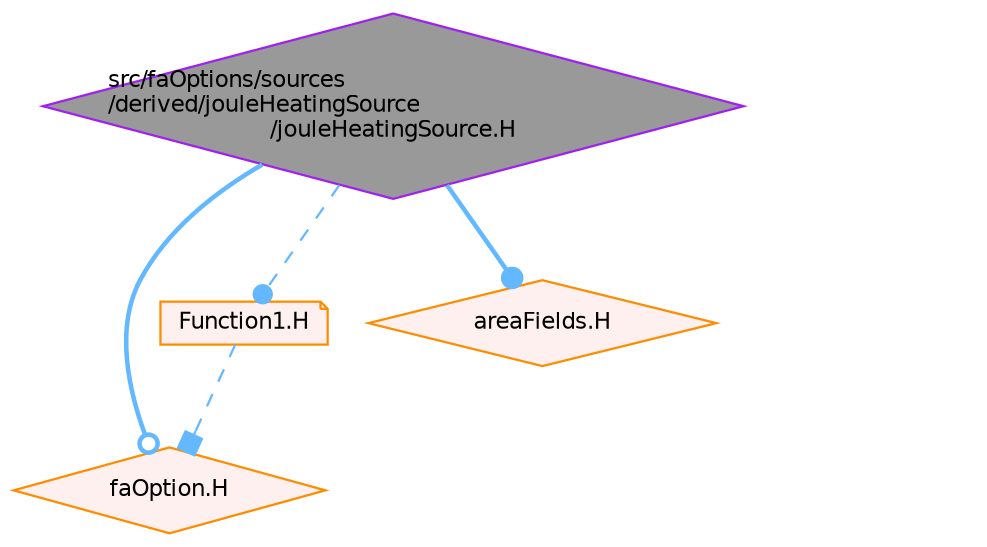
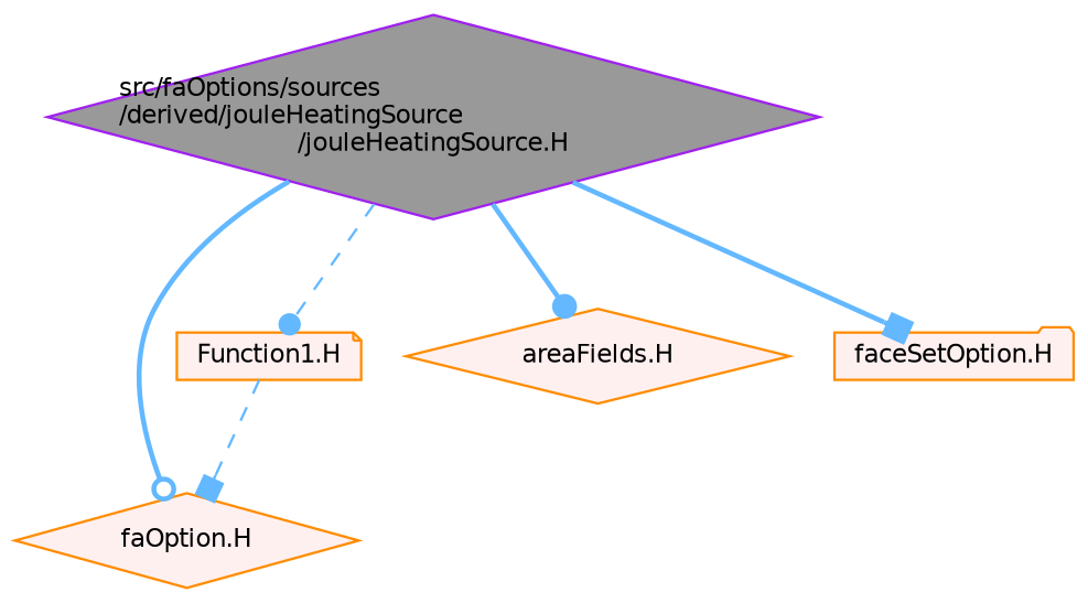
  digraph {
    node [color=darkorange fillcolor="#FFF0F0" fontname=Helvetica fontsize=10 shape=diamond style=filled]
    edge [arrowhead=dot color=steelblue1 fontname=Helvetica fontsize=10 labelfontname=Helvetica labelfontsize=10 style=bold]
    n1 [color=purple fillcolor=grey60 fontcolor=black height=0.2 label="src/faOptions/sources\l/derived/jouleHeatingSource\l/jouleHeatingSource.H" width=0.4]
    n2 [height=0.2 label="faOption.H" width=0.4]
    n3 [height=0.2 label="Function1.H" shape=note width=0.4]
    n4 [height=0.2 label="areaFields.H" width=0.4]
+   n5 [height=0.2 label="faceSetOption.H" shape=folder width=0.4]
    n1 -> n2 [arrowhead=odot]
    n1 -> n3 [style=dashed]
    n1 -> n4
+   n1 -> n5 [arrowhead=box]
    n3 -> n2 [arrowhead=box style=dashed]
  }
